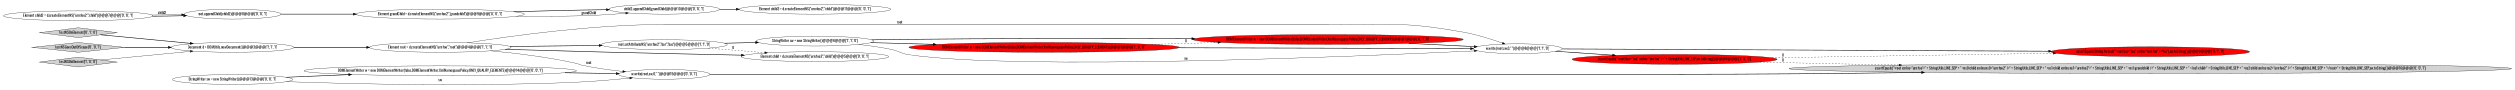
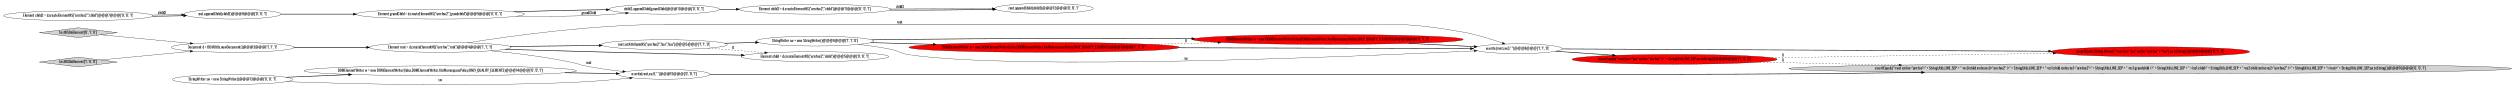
  digraph {
    fontname=Oswald
    rankdir=LR
    node [fillcolor=white fontname=Oswald shape=ellipse style=filled]
    edge [fontname=Oswald style=bold]
    n1 [label="w.write(root,sw,0,\" \")@@@15@@@['0', '0', '1']"]
    n2 [fillcolor=lightgray label="assertEquals(\"<root xmlns=\"urn:foo\">\" + StringUtils.LINE_SEP + \" <ns0:child xmlns:ns0=\"urn:foo2\" />\" + StringUtils.LINE_SEP + \" <ns1:child xmlns:ns1=\"urn:foo2\">\" + StringUtils.LINE_SEP + \" <ns1:grandchild />\" + StringUtils.LINE_SEP + \" </ns1:child>\" + StringUtils.LINE_SEP + \" <ns2:child xmlns:ns2=\"urn:foo2\" />\" + StringUtils.LINE_SEP + \"</root>\" + StringUtils.LINE_SEP,sw.toString())@@@16@@@['0', '0', '1']"]
    n3 [label="Document d = DOMUtils.newDocument()@@@3@@@['1', '1', '1']"]
    n4 [label="Element root = d.createElementNS(\"urn:foo\",\"root\")@@@4@@@['1', '1', '1']"]
    n5 [label="Element child = d.createElementNS(\"urn:foo2\",\"child\")@@@5@@@['0', '0', '1']"]
    n6 [label="w.write(root,sw,0,\" \")@@@8@@@['1', '1', '0']"]
    n7 [label="root.setAttributeNS(\"urn:foo2\",\"bar\",\"baz\")@@@5@@@['1', '1', '0']"]
    n8 [fillcolor=lightgray label="testNSOnElement['0', '1', '0']" shape=diamond]
    n9 [label="DOMElementWriter w = new DOMElementWriter(false,DOMElementWriter.XmlNamespacePolicy.ONLY_QUALIFY_ELEMENTS)@@@14@@@['0', '0', '1']"]
    n10 [label="StringWriter sw = new StringWriter()@@@13@@@['0', '0', '1']"]
    n11 [label="Element child3 = d.createElementNS(\"urn:foo2\",\"child\")@@@11@@@['0', '0', '1']"]
+   n12 [label="root.appendChild(child3)@@@12@@@['0', '0', '1']"]
    n13 [fillcolor=red label="assertEquals(\"<root bar=\"baz\" xmlns=\"urn:foo\" />\" + StringUtils.LINE_SEP,sw.toString())@@@9@@@['1', '0', '0']"]
    n14 [fillcolor=red label="assertEquals(String.format(\"<root bar=\"baz\" xmlns=\"urn:foo\" />%n\"),sw.toString())@@@9@@@['0', '1', '0']"]
    n15 [label="StringWriter sw = new StringWriter()@@@6@@@['1', '1', '0']"]
    n16 [fillcolor=red label="DOMElementWriter w = new DOMElementWriter(false,DOMElementWriter.XmlNamespacePolicy.ONLY_QUALIFY_ELEMENTS)@@@7@@@['0', '1', '0']"]
    n17 [fillcolor=red label="DOMElementWriter w = new DOMElementWriter(false,DOMElementWriter.XmlNamespacePolicy.ONLY_QUALIFY_ELEMENTS)@@@7@@@['1', '0', '0']"]
-   n18 [fillcolor=lightgray label="testNSGoesOutOfScope['0', '0', '1']" shape=diamond]
    n19 [label="Element child2 = d.createElementNS(\"urn:foo2\",\"child\")@@@7@@@['0', '0', '1']"]
    n20 [label="root.appendChild(child2)@@@8@@@['0', '0', '1']"]
    n21 [label="Element grandChild = d.createElementNS(\"urn:foo2\",\"grandchild\")@@@9@@@['0', '0', '1']"]
    n22 [label="child2.appendChild(grandChild)@@@10@@@['0', '0', '1']"]
    n23 [fillcolor=lightgray label="testNSOnElement['1', '0', '0']" shape=diamond]
    n1 -> n2
    n3 -> n4
    n4 -> n1 [label=root style=solid]
    n4 -> n5
    n4 -> n6 [label=root style=solid]
    n4 -> n7
    n6 -> n13
    n6 -> n14
    n7 -> n5 [label=0 style=dashed]
    n7 -> n15
-   n8 -> n3
+   n8 -> n3 [style=solid]
    n9 -> n1
    n10 -> n1 [label=sw style=solid]
    n10 -> n9
+   n11 -> n12 [label=child3 style=solid]
+   n11 -> n12
    n13 -> n2 [label=0 style=dashed]
    n13 -> n14 [label=0 style=dashed]
    n15 -> n6 [label=sw style=solid]
    n15 -> n16
    n15 -> n17
    n16 -> n6
    n17 -> n6
    n17 -> n16 [label=0 style=dashed]
-   n18 -> n3
    n19 -> n20 [label=child2 style=solid]
    n19 -> n20
    n20 -> n21
    n21 -> n22
    n21 -> n22 [label=grandChild style=solid]
    n22 -> n11
    n23 -> n3 [style=solid]
  }
